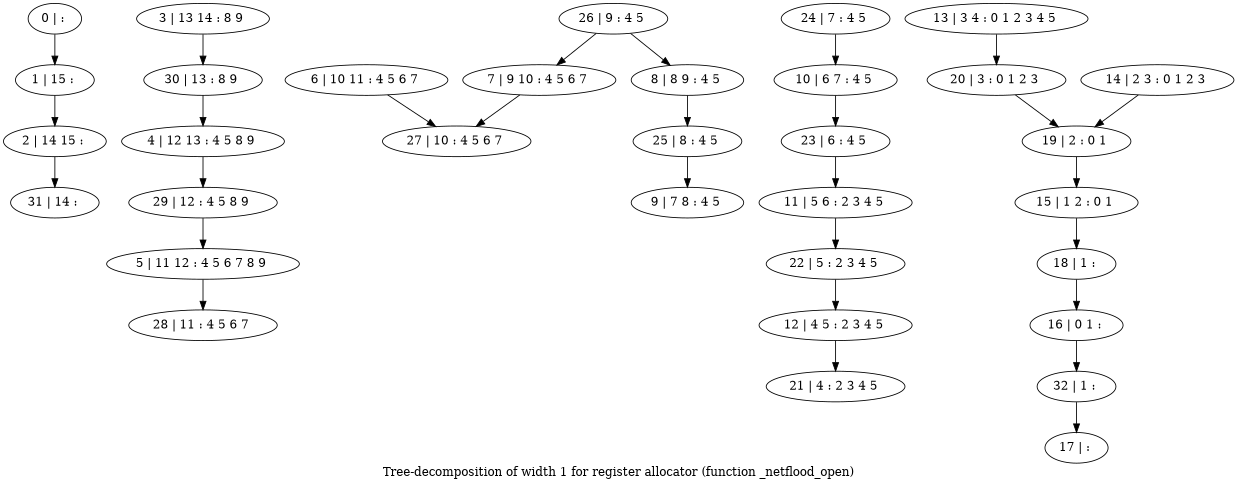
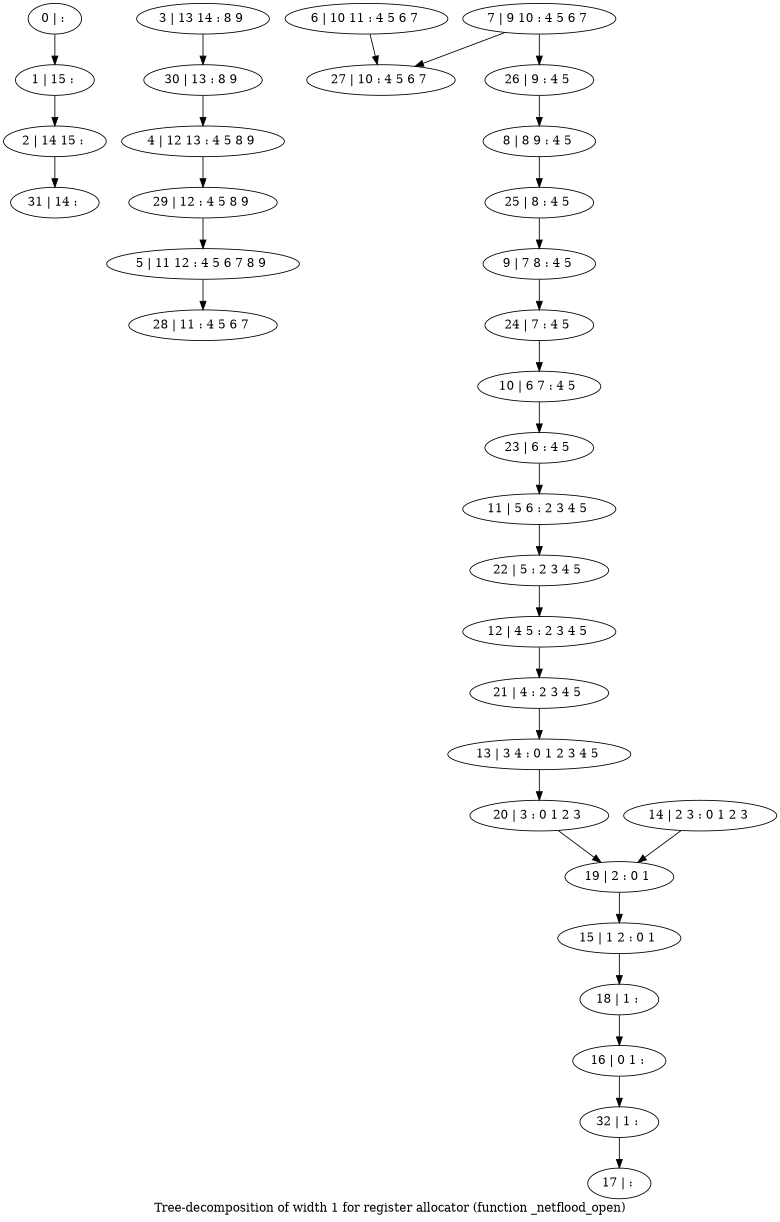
  digraph {
    label="Tree-decomposition of width 1 for register allocator (function _netflood_open)"
    n1 [label="0 | : "]
    n2 [label="1 | 15 : "]
    n3 [label="2 | 14 15 : "]
    n4 [label="31 | 14 : "]
    n5 [label="3 | 13 14 : 8 9 "]
    n6 [label="30 | 13 : 8 9 "]
    n7 [label="4 | 12 13 : 4 5 8 9 "]
    n8 [label="29 | 12 : 4 5 8 9 "]
    n9 [label="5 | 11 12 : 4 5 6 7 8 9 "]
    n10 [label="28 | 11 : 4 5 6 7 "]
    n11 [label="6 | 10 11 : 4 5 6 7 "]
    n12 [label="27 | 10 : 4 5 6 7 "]
    n13 [label="7 | 9 10 : 4 5 6 7 "]
    n14 [label="26 | 9 : 4 5 "]
    n15 [label="8 | 8 9 : 4 5 "]
    n16 [label="25 | 8 : 4 5 "]
    n17 [label="9 | 7 8 : 4 5 "]
    n18 [label="24 | 7 : 4 5 "]
    n19 [label="10 | 6 7 : 4 5 "]
    n20 [label="23 | 6 : 4 5 "]
    n21 [label="11 | 5 6 : 2 3 4 5 "]
    n22 [label="22 | 5 : 2 3 4 5 "]
    n23 [label="12 | 4 5 : 2 3 4 5 "]
    n24 [label="21 | 4 : 2 3 4 5 "]
    n25 [label="13 | 3 4 : 0 1 2 3 4 5 "]
    n26 [label="20 | 3 : 0 1 2 3 "]
    n27 [label="19 | 2 : 0 1 "]
    n28 [label="14 | 2 3 : 0 1 2 3 "]
    n29 [label="15 | 1 2 : 0 1 "]
    n30 [label="18 | 1 : "]
    n31 [label="16 | 0 1 : "]
    n32 [label="32 | 1 : "]
    n33 [label="17 | : "]
    n1 -> n2
    n2 -> n3
    n3 -> n4
    n5 -> n6
    n6 -> n7
    n7 -> n8
    n8 -> n9
    n9 -> n10
    n11 -> n12
    n13 -> n12
-   n14 -> n13
+   n13 -> n14
    n14 -> n15
    n15 -> n16
    n16 -> n17
+   n17 -> n18
    n18 -> n19
    n19 -> n20
    n20 -> n21
    n21 -> n22
    n22 -> n23
    n23 -> n24
+   n24 -> n25
    n25 -> n26
    n26 -> n27
    n27 -> n29
    n28 -> n27
    n29 -> n30
    n30 -> n31
    n31 -> n32
    n32 -> n33
  }
